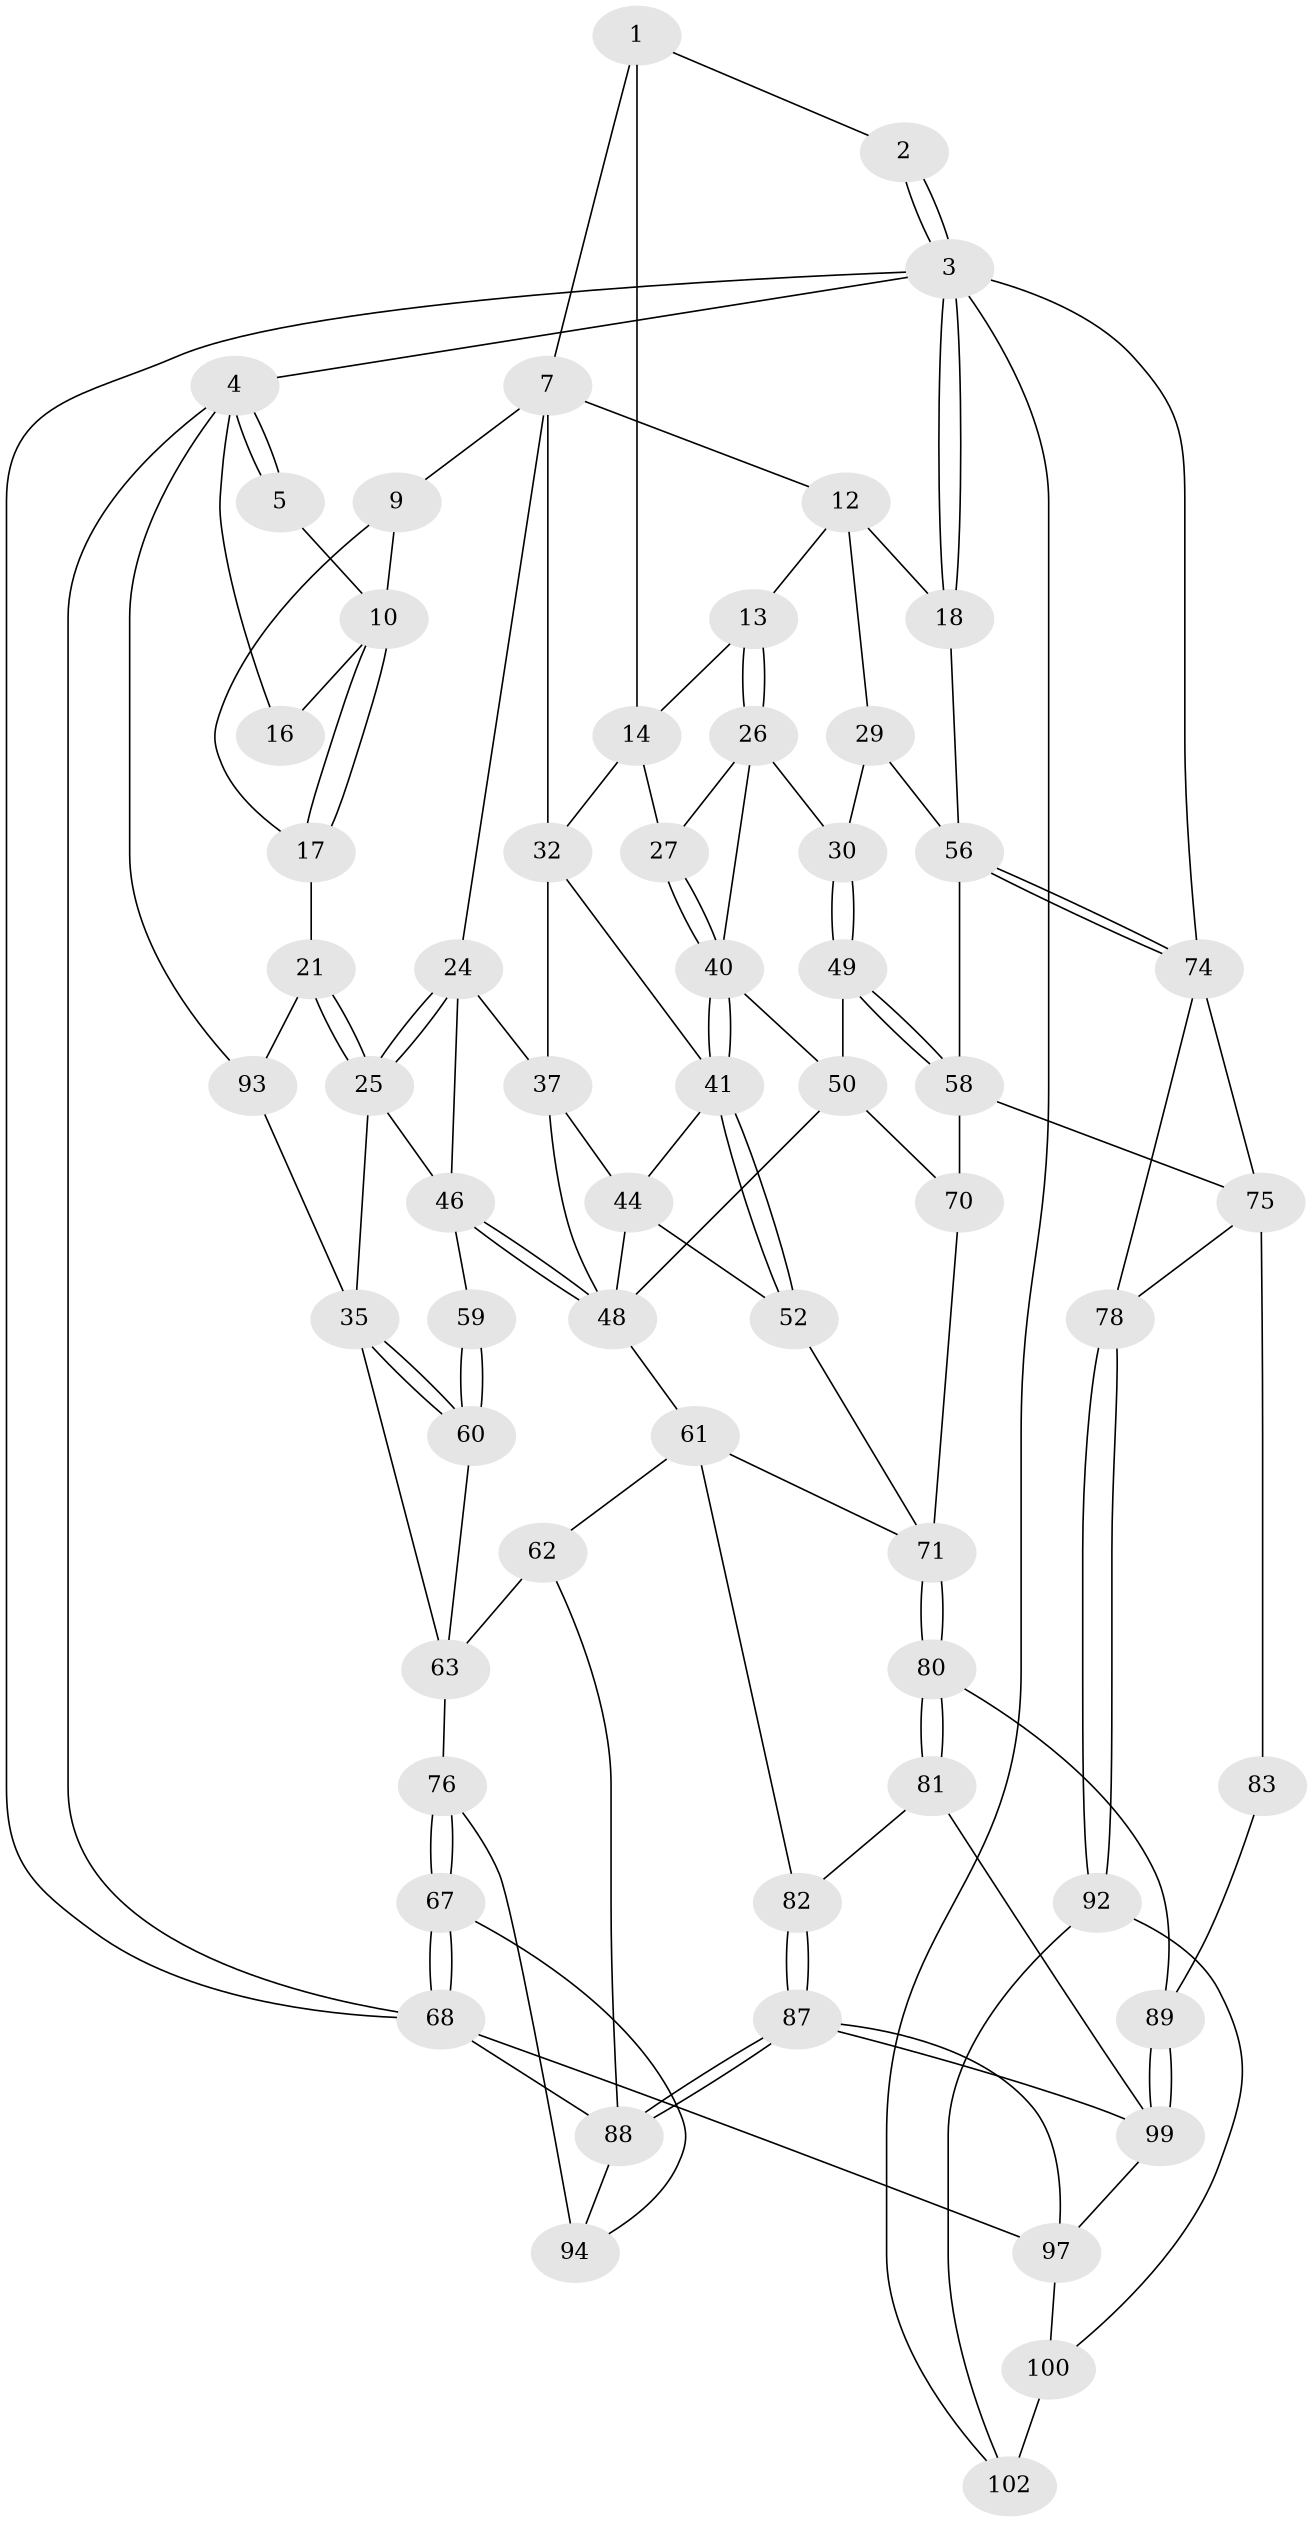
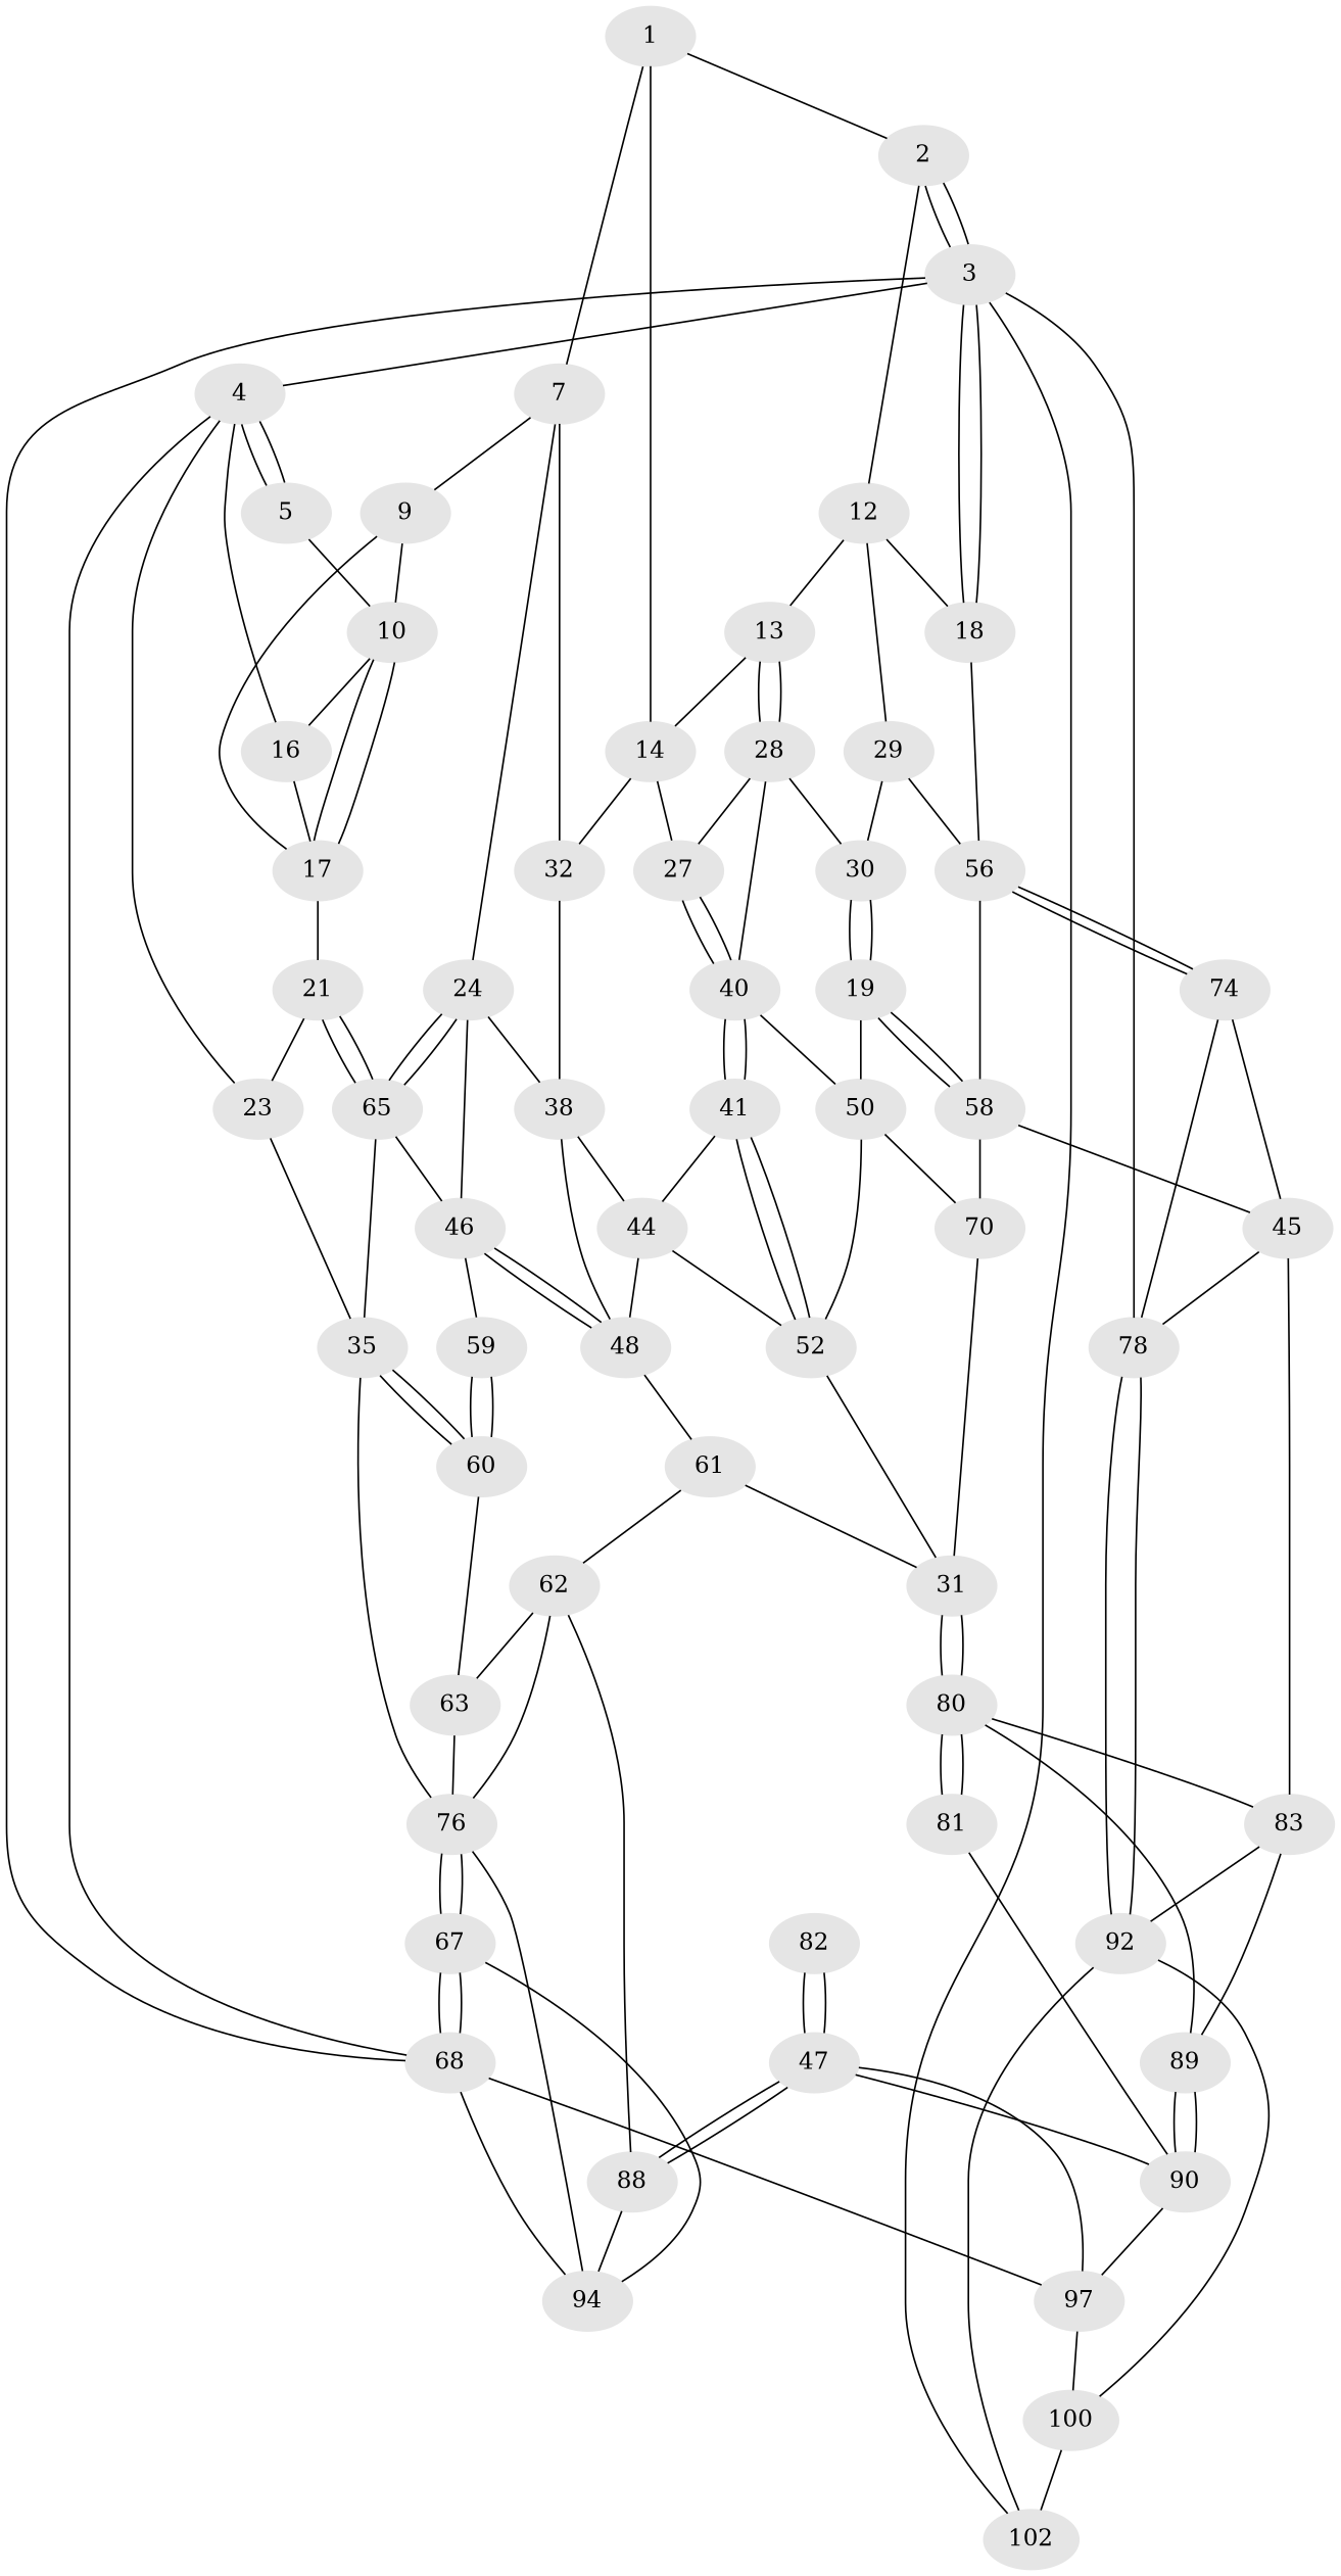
  graph {
    node [color=gray90 style=filled]
    1 [super="+6"]
    2
    7 [super="+8"]
    14 [super="+28"]
    3 [super="+77"]
    12 [super="+19"]
    9
    24 [super="+39"]
    32 [super="+33"]
    27
    4 [super="+15"]
    18
    68 [super="+98"]
    78 [super="+79"]
    102 [super="+103"]
    13
    29
    5
    16
-   23 [super="+37" label=93]
+   23 [super="+37"]
    56 [super="+57"]
    94 [super="+96"]
    97 [super="+101"]
    92 [super="+99"]
    10 [super="+11"]
    17 [super="+20"]
    35 [super="+36"]
-   25 [super="+34"]
-   38 [super="+45" label=37]
+   25 [super="+34" label=65]
+   38 [super="+45"]
    46 [super="+47"]
    41 [super="+42"]
    21 [super="+22"]
-   26 [super="+31"]
+   26 [super="+31" label=28]
    30
    40 [super="+43"]
    58 [super="+69"]
    74
    60 [super="+64"]
    63 [super="+65"]
    44 [super="+54"]
    48 [super="+55"]
    59
-   49
+   49 [label=19]
    50 [super="+51"]
    52 [super="+53"]
    n46 [label=76 super="+86"]
    61 [super="+73"]
    70
-   71 [super="+72"]
+   71 [super="+72" label=31]
    62 [super="+85"]
    82
-   75 [super="+76"]
+   75 [super="+76" label=45]
    80 [super="+84"]
    83 [super="+93"]
    88
-   87 [super="+95"]
+   87 [super="+95" label=47]
    67
    100 [super="+104"]
    81
    89
-   90 [super="+91" label=99]
+   90 [super="+91"]
    1 -- 2
    1 -- 7
    1 -- 14
    2 -- 3
    2 -- 3
-   7 -- 12
+   2 -- 12
    7 -- 9
    7 -- 24
    7 -- 32
    14 -- 32
    14 -- 27
    3 -- 4
    3 -- 18
    3 -- 18
    3 -- 68
-   3 -- 74
+   3 -- 78
    3 -- 102
    12 -- 18
    12 -- 13
    12 -- 29
    9 -- 10
    9 -- 17
    24 -- 25
    24 -- 25
    24 -- 38
    24 -- 46
    32 -- 38
-   32 -- 41
    27 -- 40
    27 -- 40
    4 -- 68
    4 -- 5
    4 -- 5
    4 -- 16
    4 -- 23
    18 -- 56
-   68 -- 88
+   68 -- 94
    68 -- 97
    78 -- 92
    78 -- 92
    13 -- 14
    13 -- 26
    13 -- 26
    29 -- 56
    29 -- 30
    5 -- 10
+   16 -- 17
    23 -- 35
    56 -- 58
    56 -- 74
    56 -- 74
    97 -- 100
    92 -- 102
    92 -- 100
    10 -- 16
    10 -- 17
    10 -- 17
    17 -- 21
    35 -- 60
    35 -- 60
-   35 -- 63
+   35 -- n46
    25 -- 35
    25 -- 46
    38 -- 44
    38 -- 48
    46 -- 48
    46 -- 48
    46 -- 59
    41 -- 44
    41 -- 52
    41 -- 52
    21 -- 23 [weight=2]
    21 -- 25
    21 -- 25
    26 -- 27
    26 -- 30
    26 -- 40
    30 -- 49
    30 -- 49
    40 -- 41
    40 -- 41
    40 -- 50
    58 -- 70
    58 -- 75
    74 -- 78
    74 -- 75
    60 -- 63
    63 -- n46
    44 -- 48
    44 -- 52
    48 -- 61
    59 -- 60 [weight=2]
    59 -- 60
    49 -- 58
    49 -- 58
    49 -- 50
-   50 -- 48
+   50 -- 52
    50 -- 70
    52 -- 71
    n46 -- 94
    n46 -- 67
    n46 -- 67
    61 -- 71
    61 -- 62
-   61 -- 82
    70 -- 71
    71 -- 80
    71 -- 80
    62 -- 63
+   62 -- n46
    62 -- 88
    82 -- 87
    82 -- 87
    75 -- 78
    75 -- 83
+   80 -- 83
    80 -- 81
    80 -- 81
    80 -- 89
+   83 -- 92
    83 -- 89
    88 -- 94
    87 -- 97
    87 -- 88
    87 -- 88
    87 -- 90
    67 -- 68
    67 -- 68
    67 -- 94
    100 -- 102 [weight=2]
-   81 -- 82
    81 -- 90
    89 -- 90
    89 -- 90
    90 -- 97
  }
